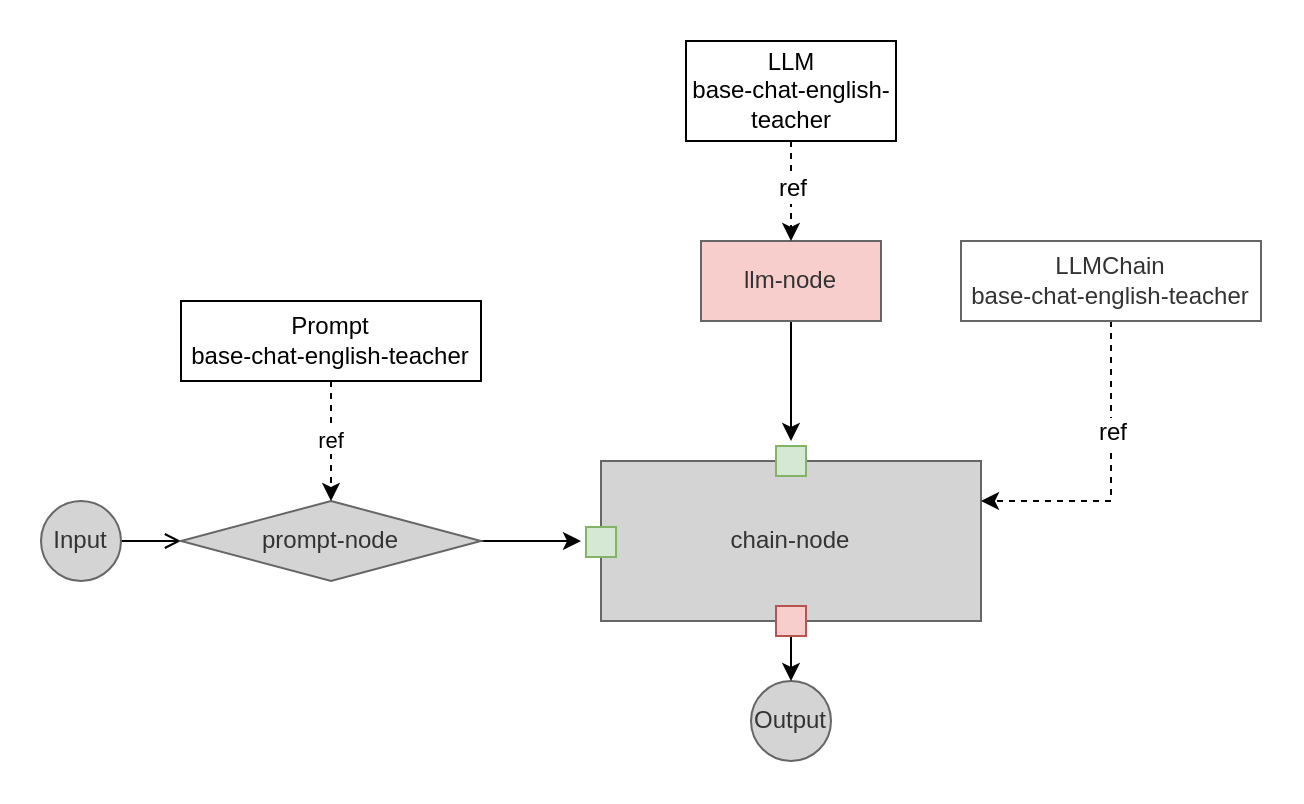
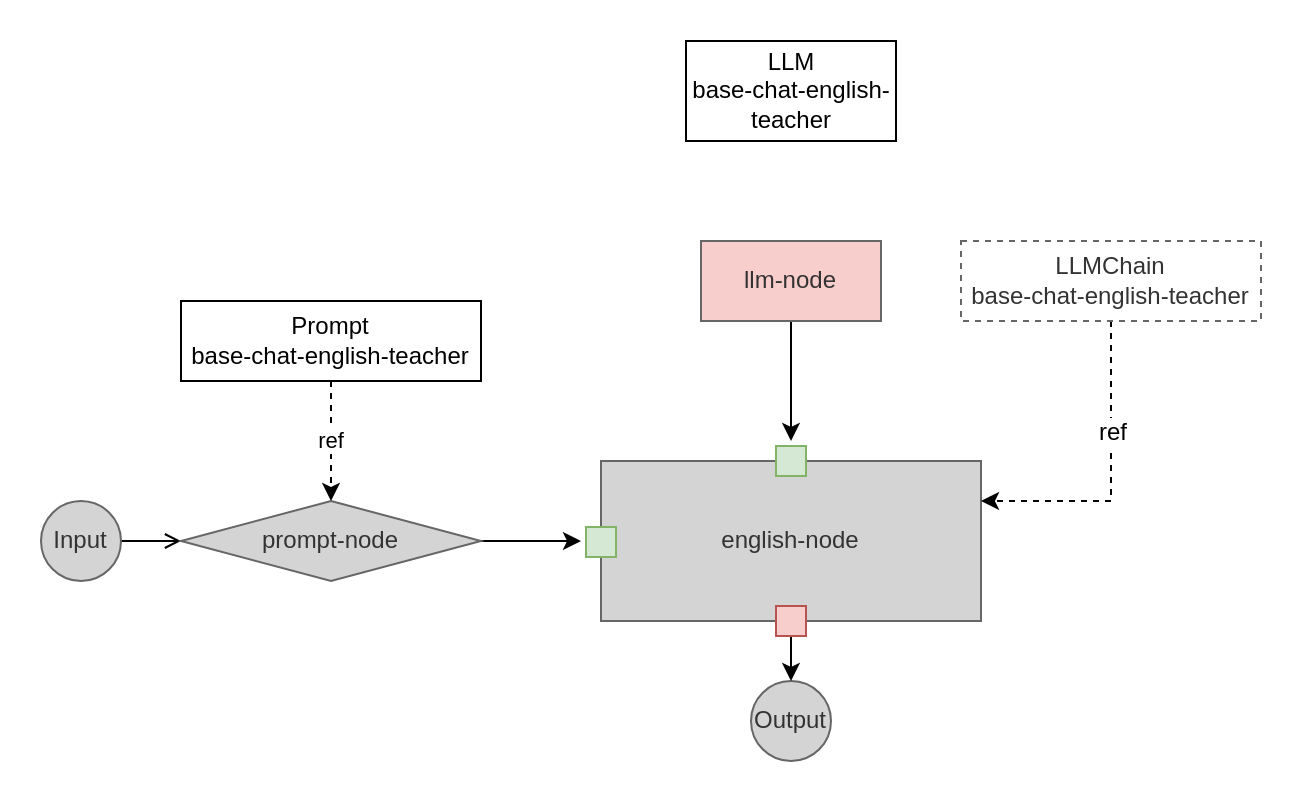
  <mxCell id="0" />
  <mxCell id="1" parent="0" />
  <mxCell id="2" style="edgeStyle=orthogonalEdgeStyle;rounded=0;orthogonalLoop=1;jettySize=auto;html=1;exitX=1;exitY=0.5;exitDx=0;exitDy=0;entryX=0;entryY=0.5;entryDx=0;entryDy=0;endArrow=open;" parent="1" source="13" target="4" edge="1"><mxGeometry relative="1" as="geometry"><mxPoint x="100" y="270" as="sourcePoint" /></mxGeometry></mxCell>
  <mxCell id="3" style="edgeStyle=orthogonalEdgeStyle;rounded=0;orthogonalLoop=1;jettySize=auto;html=1;exitX=1;exitY=0.5;exitDx=0;exitDy=0;" parent="1" source="4" edge="1"><mxGeometry relative="1" as="geometry"><mxPoint x="290" y="270" as="targetPoint" /></mxGeometry></mxCell>
  <mxCell id="4" value="prompt-node" style="rhombus;whiteSpace=wrap;html=1;fillColor=#D4D4D4;strokeColor=#666666;fontColor=#333333;" parent="1" vertex="1"><mxGeometry x="90" y="250" width="150" height="40" as="geometry" /></mxCell>
  <mxCell id="5" style="edgeStyle=orthogonalEdgeStyle;rounded=0;orthogonalLoop=1;jettySize=auto;html=1;exitX=0.5;exitY=1;exitDx=0;exitDy=0;" parent="1" source="6" edge="1"><mxGeometry relative="1" as="geometry"><mxPoint x="395" y="220" as="targetPoint" /></mxGeometry></mxCell>
  <mxCell id="6" value="llm-node" style="rounded=0;whiteSpace=wrap;html=1;fillColor=#f8cecc;strokeColor=#666666;fontColor=#333333;" parent="1" vertex="1"><mxGeometry x="350" y="120" width="90" height="40" as="geometry" /></mxCell>
- <mxCell id="7" value="chain-node" style="rounded=0;whiteSpace=wrap;html=1;fillColor=#D4D4D4;strokeColor=#666666;fontColor=#333333;" parent="1" vertex="1"><mxGeometry x="300" y="230" width="190" height="80" as="geometry" /></mxCell>
- <mxCell id="8" style="edgeStyle=orthogonalEdgeStyle;rounded=0;orthogonalLoop=1;jettySize=auto;html=1;exitX=0.5;exitY=1;exitDx=0;exitDy=0;entryX=0.5;entryY=0;entryDx=0;entryDy=0;dashed=1;" parent="1" source="10" target="6" edge="1"><mxGeometry relative="1" as="geometry" /></mxCell>
- <mxCell id="9" value="ref" style="text;html=1;resizable=0;points=[];align=center;verticalAlign=middle;labelBackgroundColor=#ffffff;" parent="8" vertex="1" connectable="0"><mxGeometry x="-0.096" relative="1" as="geometry"><mxPoint as="offset" /></mxGeometry></mxCell>
+ <mxCell id="7" value="english-node" style="rounded=0;whiteSpace=wrap;html=1;fillColor=#D4D4D4;strokeColor=#666666;fontColor=#333333;" parent="1" vertex="1"><mxGeometry x="300" y="230" width="190" height="80" as="geometry" /></mxCell>
  <mxCell id="10" value="LLM&lt;br&gt;base-chat-english-teacher" style="rounded=0;whiteSpace=wrap;html=1;" parent="1" vertex="1"><mxGeometry x="342.5" y="20" width="105" height="50" as="geometry" /></mxCell>
  <mxCell id="11" value="" style="rounded=0;whiteSpace=wrap;html=1;fillColor=#d5e8d4;strokeColor=#82b366;" parent="1" vertex="1"><mxGeometry x="387.5" y="222.5" width="15" height="15" as="geometry" /></mxCell>
  <mxCell id="12" value="" style="rounded=0;whiteSpace=wrap;html=1;fillColor=#d5e8d4;strokeColor=#82b366;" parent="1" vertex="1"><mxGeometry x="292.5" y="263" width="15" height="15" as="geometry" /></mxCell>
  <mxCell id="13" value="Input" style="ellipse;whiteSpace=wrap;html=1;aspect=fixed;strokeColor=#666666;fillColor=#D4D4D4;fontColor=#333333;" parent="1" vertex="1"><mxGeometry x="20" y="250" width="40" height="40" as="geometry" /></mxCell>
  <mxCell id="14" value="Output" style="ellipse;whiteSpace=wrap;html=1;aspect=fixed;strokeColor=#666666;fillColor=#D4D4D4;fontColor=#333333;" parent="1" vertex="1"><mxGeometry x="375" y="340" width="40" height="40" as="geometry" /></mxCell>
  <mxCell id="15" style="edgeStyle=orthogonalEdgeStyle;rounded=0;orthogonalLoop=1;jettySize=auto;html=1;exitX=0.5;exitY=1;exitDx=0;exitDy=0;entryX=0.5;entryY=0;entryDx=0;entryDy=0;" parent="1" source="16" target="14" edge="1"><mxGeometry relative="1" as="geometry" /></mxCell>
  <mxCell id="16" value="" style="rounded=0;whiteSpace=wrap;html=1;fillColor=#f8cecc;strokeColor=#b85450;" parent="1" vertex="1"><mxGeometry x="387.5" y="302.5" width="15" height="15" as="geometry" /></mxCell>
  <mxCell id="17" value="ref" style="edgeStyle=orthogonalEdgeStyle;rounded=0;orthogonalLoop=1;jettySize=auto;html=1;exitX=0.5;exitY=1;exitDx=0;exitDy=0;entryX=0.5;entryY=0;entryDx=0;entryDy=0;dashed=1;" parent="1" source="18" target="4" edge="1"><mxGeometry relative="1" as="geometry" /></mxCell>
  <mxCell id="18" value="Prompt&lt;br&gt;base-chat-english-teacher" style="rounded=0;whiteSpace=wrap;html=1;" parent="1" vertex="1"><mxGeometry x="90" y="150" width="150" height="40" as="geometry" /></mxCell>
  <mxCell id="19" style="edgeStyle=orthogonalEdgeStyle;rounded=0;orthogonalLoop=1;jettySize=auto;html=1;exitX=0.5;exitY=1;exitDx=0;exitDy=0;entryX=1;entryY=0.25;entryDx=0;entryDy=0;dashed=1;" parent="1" source="21" target="7" edge="1"><mxGeometry relative="1" as="geometry" /></mxCell>
  <mxCell id="20" value="ref" style="text;html=1;resizable=0;points=[];align=center;verticalAlign=middle;labelBackgroundColor=#ffffff;" parent="19" vertex="1" connectable="0"><mxGeometry x="-0.291" relative="1" as="geometry"><mxPoint as="offset" /></mxGeometry></mxCell>
- <mxCell id="21" value="LLMChain&lt;br&gt;base-chat-english-teacher" style="rounded=0;whiteSpace=wrap;html=1;fillColor=#FFFFFF;strokeColor=#666666;fontColor=#333333;" parent="1" vertex="1"><mxGeometry x="480" y="120" width="150" height="40" as="geometry" /></mxCell>
+ <mxCell id="21" value="LLMChain&lt;br&gt;base-chat-english-teacher" style="rounded=0;whiteSpace=wrap;html=1;fillColor=#FFFFFF;strokeColor=#666666;fontColor=#333333;dashed=1;" parent="1" vertex="1"><mxGeometry x="480" y="120" width="150" height="40" as="geometry" /></mxCell>
